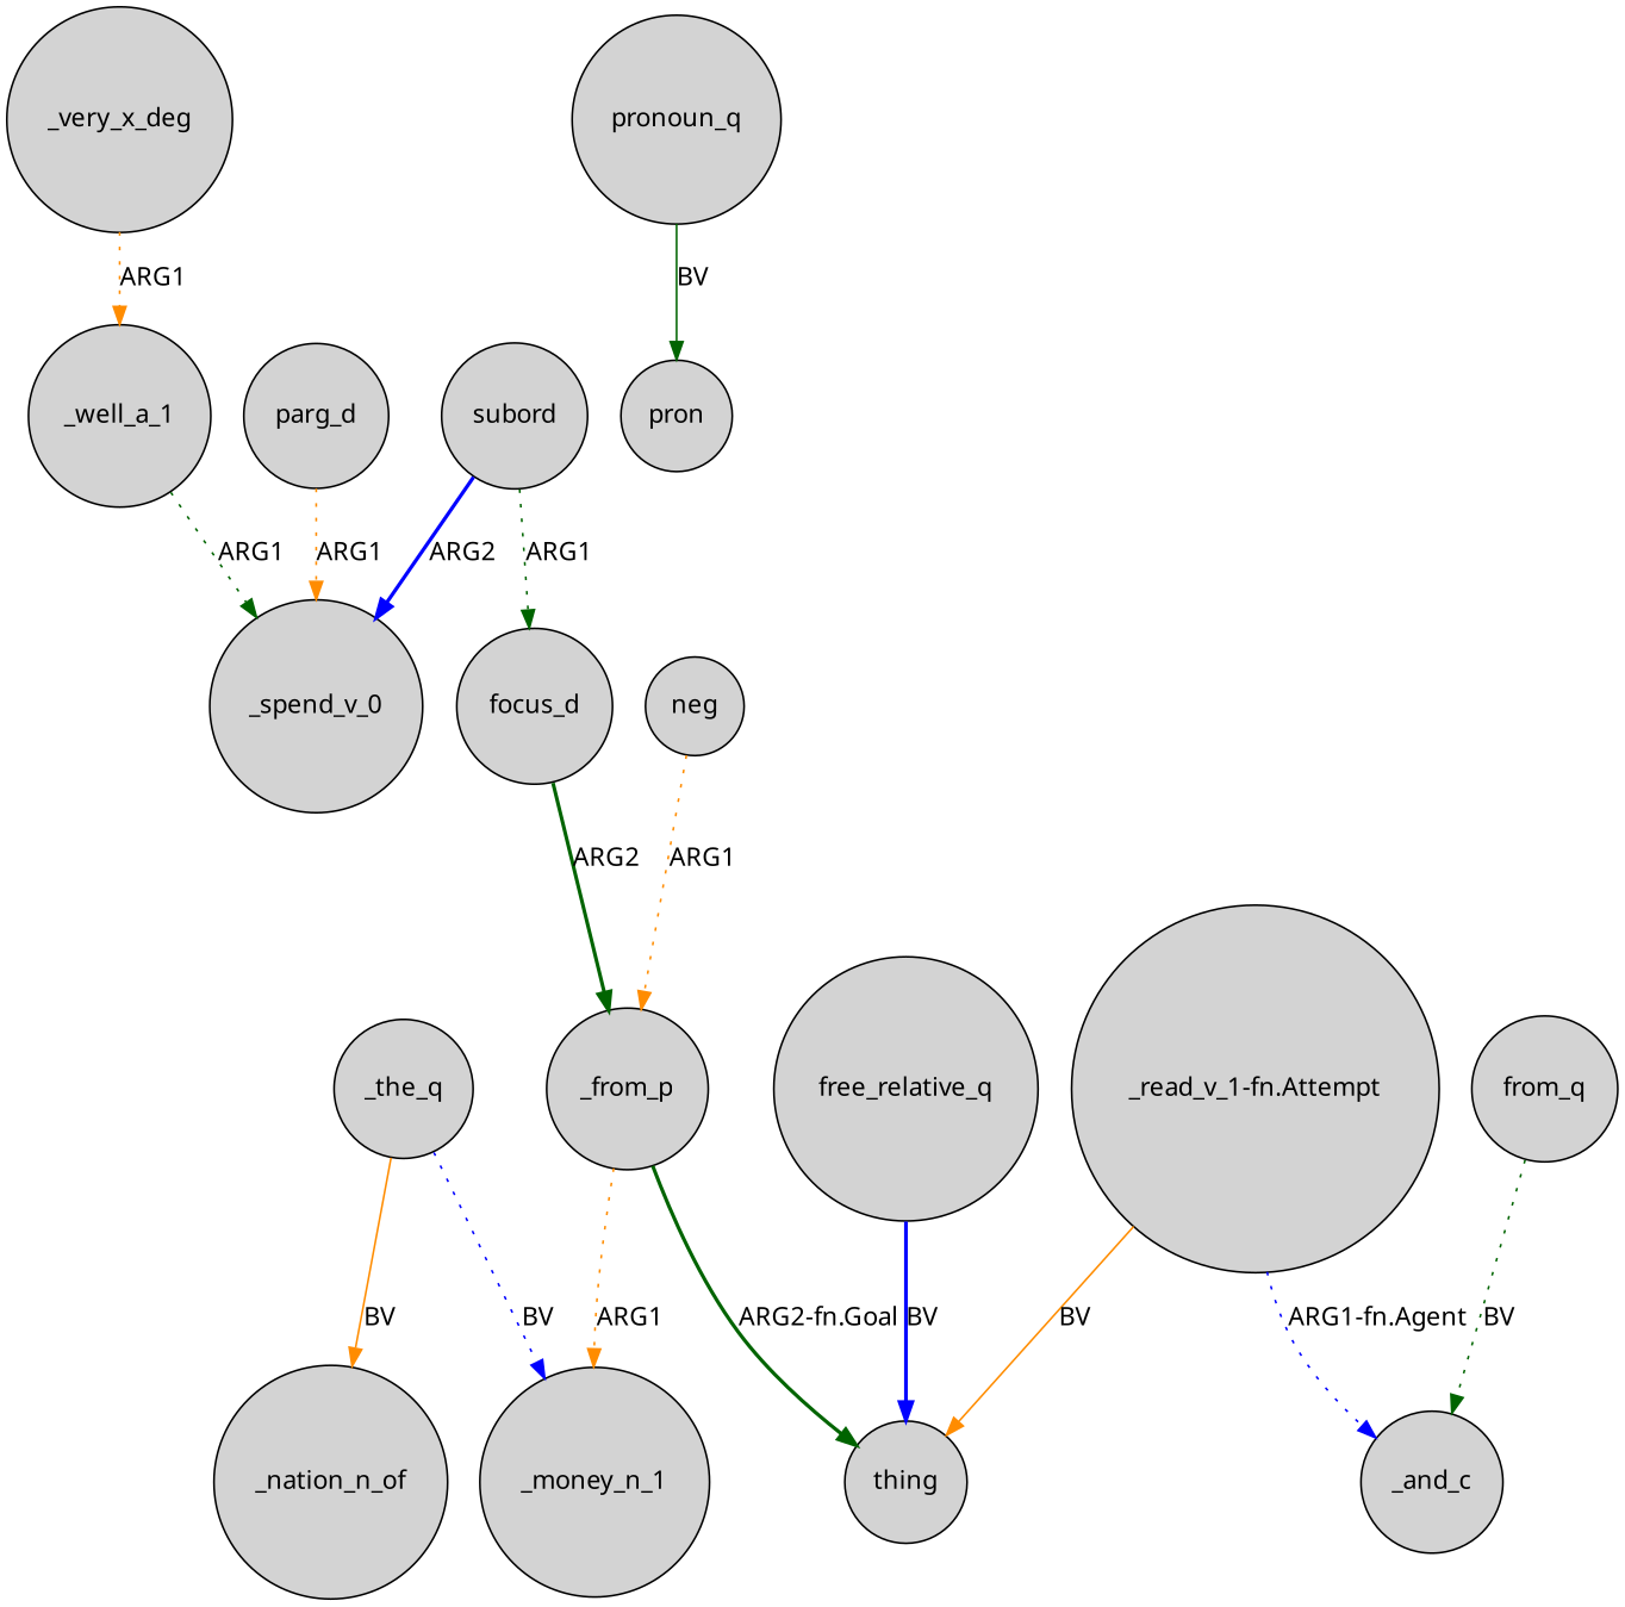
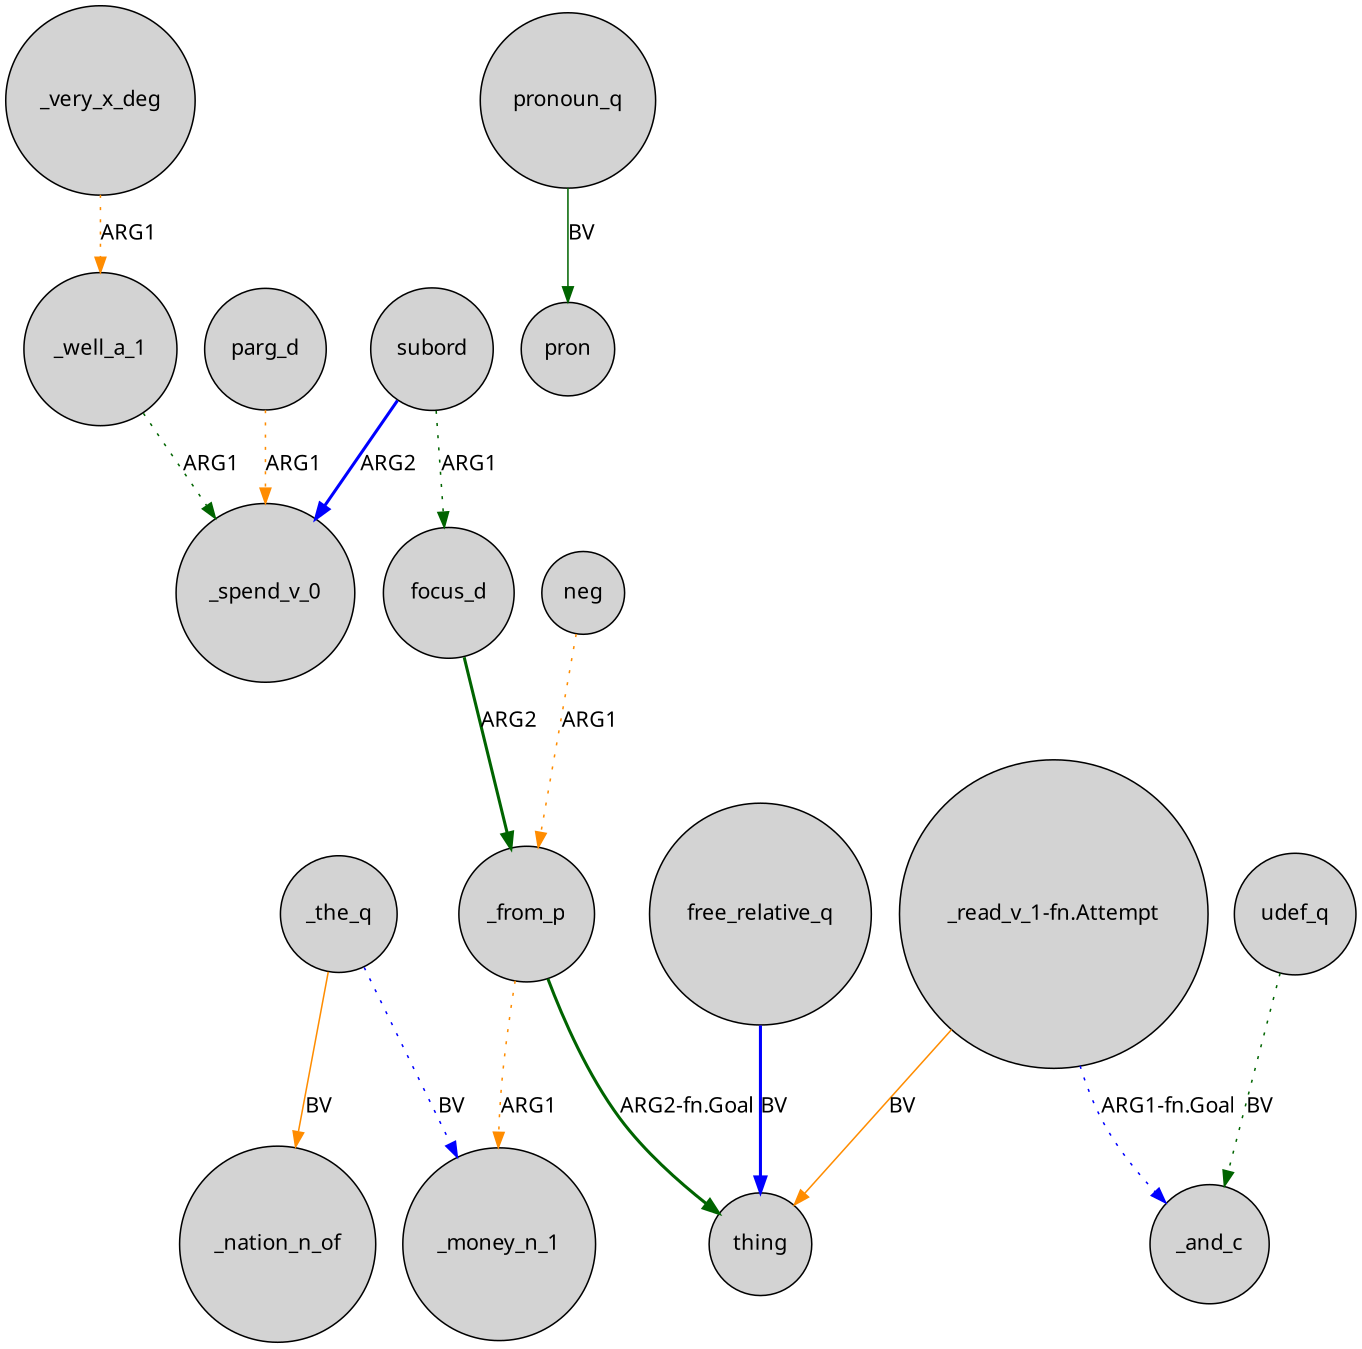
  digraph {
    fontname="Noto Sans"
    node [fontname="Noto Sans" shape=circle style=filled]
    edge [color=darkorange fontname="Noto Sans" style=dotted]
    _very_x_deg
    _well_a_1
    n3 [label=_spend_v_0]
    _the_q
    _money_n_1
    _nation_n_of
    "_read_v_1-fn.Attempt"
    _and_c
    thing
-   udef_q [label=from_q]
+   udef_q
    _from_p
    free_relative_q
    subord
    focus_d
    neg
    pronoun_q
    pron
    parg_d
    _very_x_deg -> _well_a_1 [label=ARG1]
    _well_a_1 -> n3 [color=darkgreen label=ARG1]
    _the_q -> _money_n_1 [color=blue label=BV]
    _the_q -> _nation_n_of [label=BV style=solid]
-   "_read_v_1-fn.Attempt" -> _and_c [color=blue label="ARG1-fn.Agent"]
+   "_read_v_1-fn.Attempt" -> _and_c [color=blue label="ARG1-fn.Goal"]
    "_read_v_1-fn.Attempt" -> thing [label=BV style=solid]
    udef_q -> _and_c [color=darkgreen label=BV]
    _from_p -> _money_n_1 [label=ARG1]
    _from_p -> thing [color=darkgreen label="ARG2-fn.Goal" style=bold]
    free_relative_q -> thing [color=blue label=BV style=bold]
    subord -> n3 [color=blue label=ARG2 style=bold]
    subord -> focus_d [color=darkgreen label=ARG1]
    focus_d -> _from_p [color=darkgreen label=ARG2 style=bold]
    neg -> _from_p [label=ARG1]
    pronoun_q -> pron [color=darkgreen label=BV style=solid]
    parg_d -> n3 [label=ARG1]
  }
